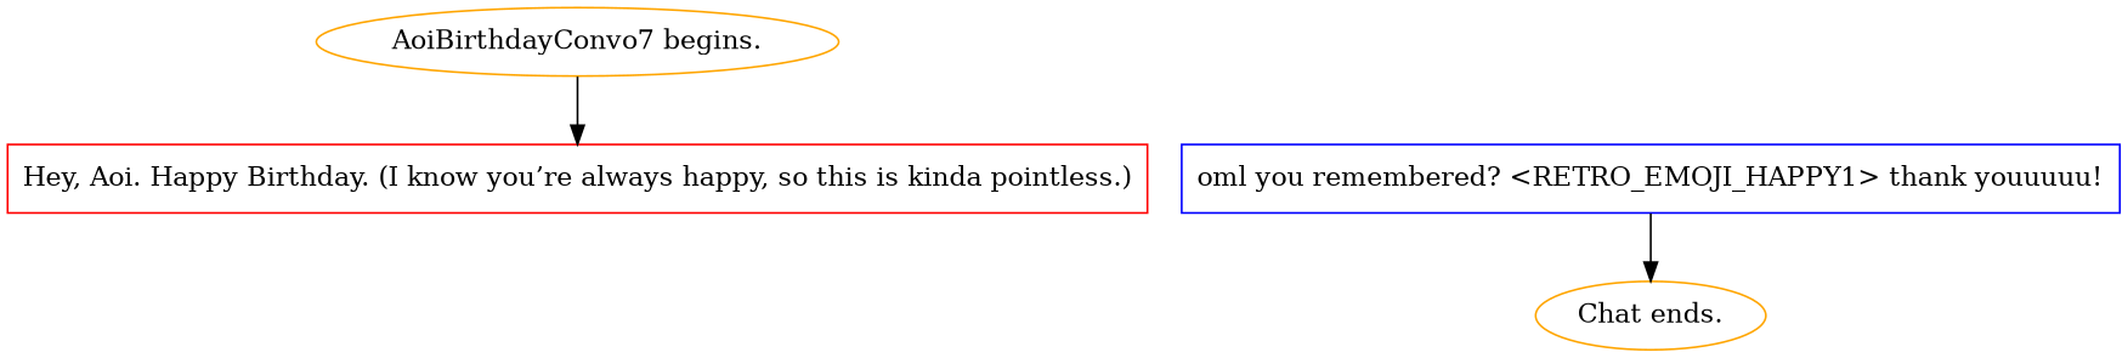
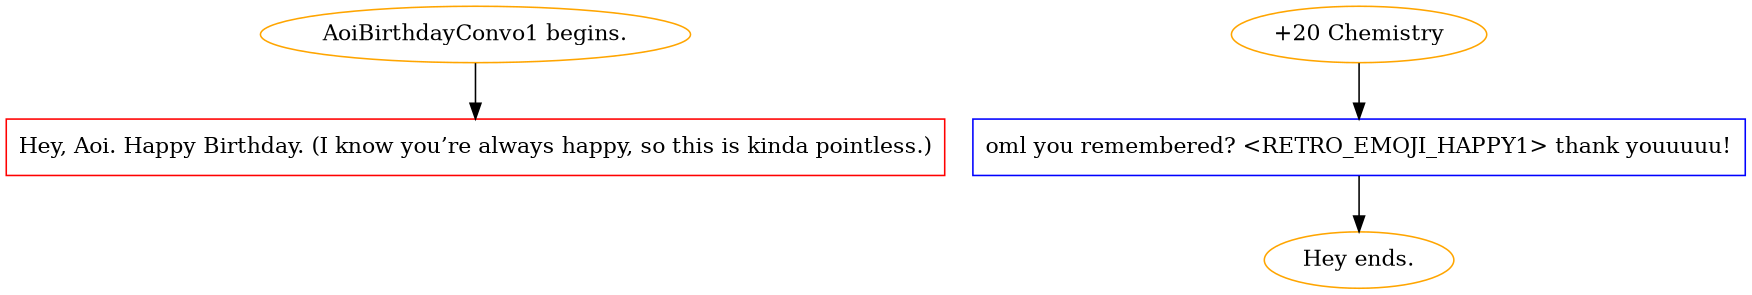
  digraph {
    node [color=orange]
-   "AoiBirthdayConvo1 begins." [label="AoiBirthdayConvo7 begins."]
+   "AoiBirthdayConvo1 begins."
    n2 [color=red label="Hey, Aoi. Happy Birthday. (I know you’re always happy, so this is kinda pointless.)" shape=box]
+   n3 [label="+20 Chemistry"]
    n4 [color=blue label="oml you remembered? <RETRO_EMOJI_HAPPY1> thank youuuuu!" shape=box]
-   "Chat ends."
+   "Chat ends." [label="Hey ends."]
    "AoiBirthdayConvo1 begins." -> n2
+   n3 -> n4
    n4 -> "Chat ends."
  }
